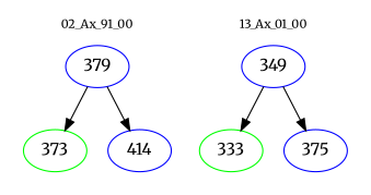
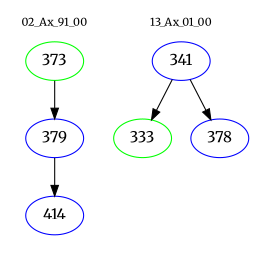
  digraph {
    fontname=Merriweather
    node [color=blue fontname=Merriweather]
    edge [color=black fontname=Merriweather]
    n1 [color=green label=373]
    n2 [label=379]
    n3 [label=414]
    n4 [color=green label=333]
-   n5 [label=349]
-   n6 [label=375]
+   n5 [label=341]
+   n6 [label=378]
    subgraph cluster_1 {
      color=white
      fontsize=10
      label="02_Ax_91_00"
      n1
      n2
      n3
    }
    subgraph cluster_2 {
      color=white
      fontsize=10
      label="13_Ax_01_00"
      n4
      n5
      n6
    }
-   n2 -> n1
+   n1 -> n2
    n2 -> n3
    n5 -> n4
    n5 -> n6
  }
